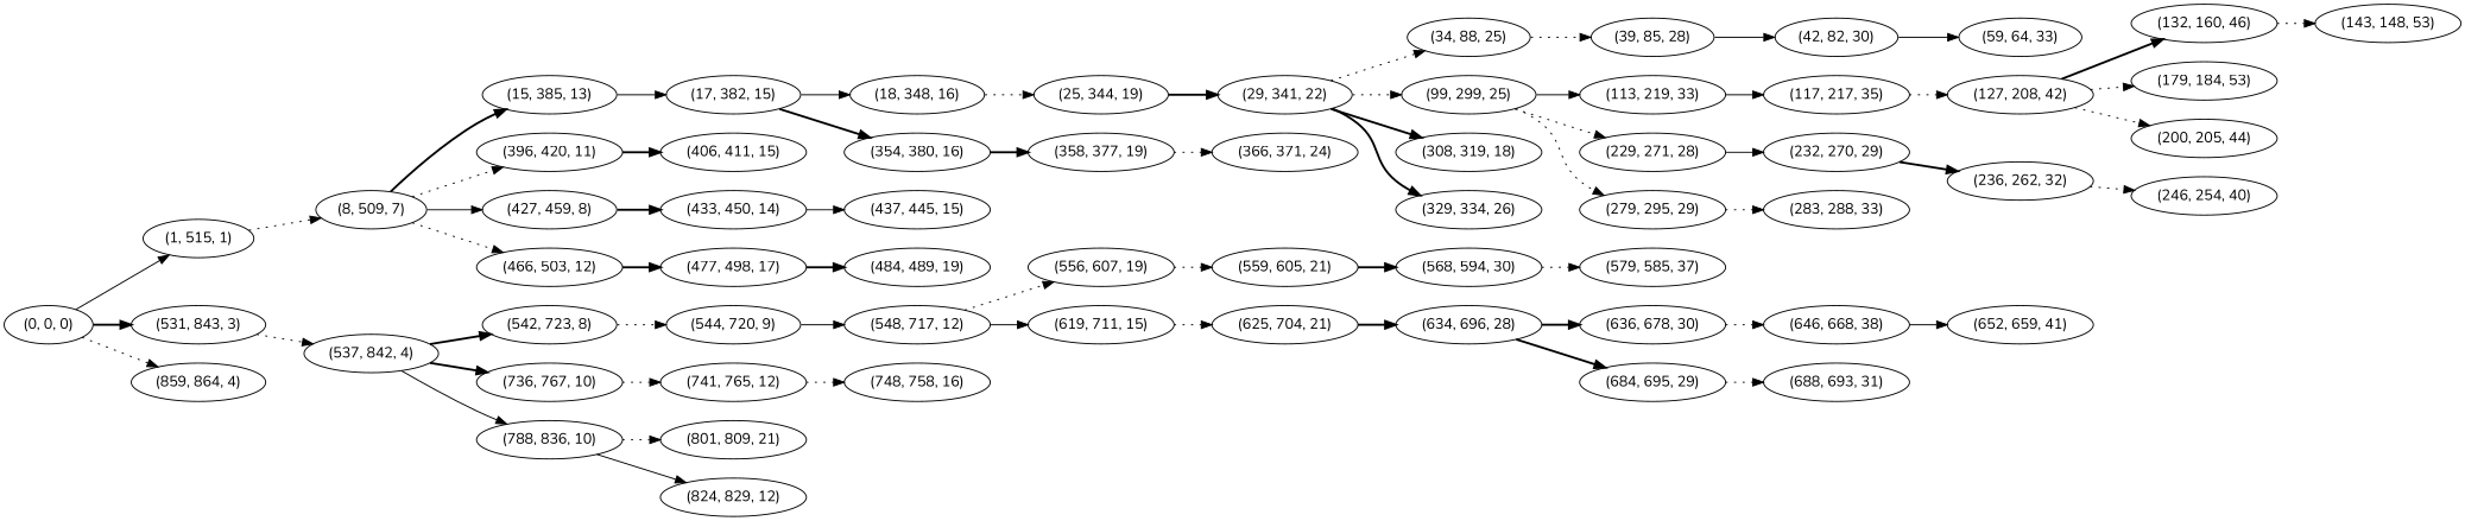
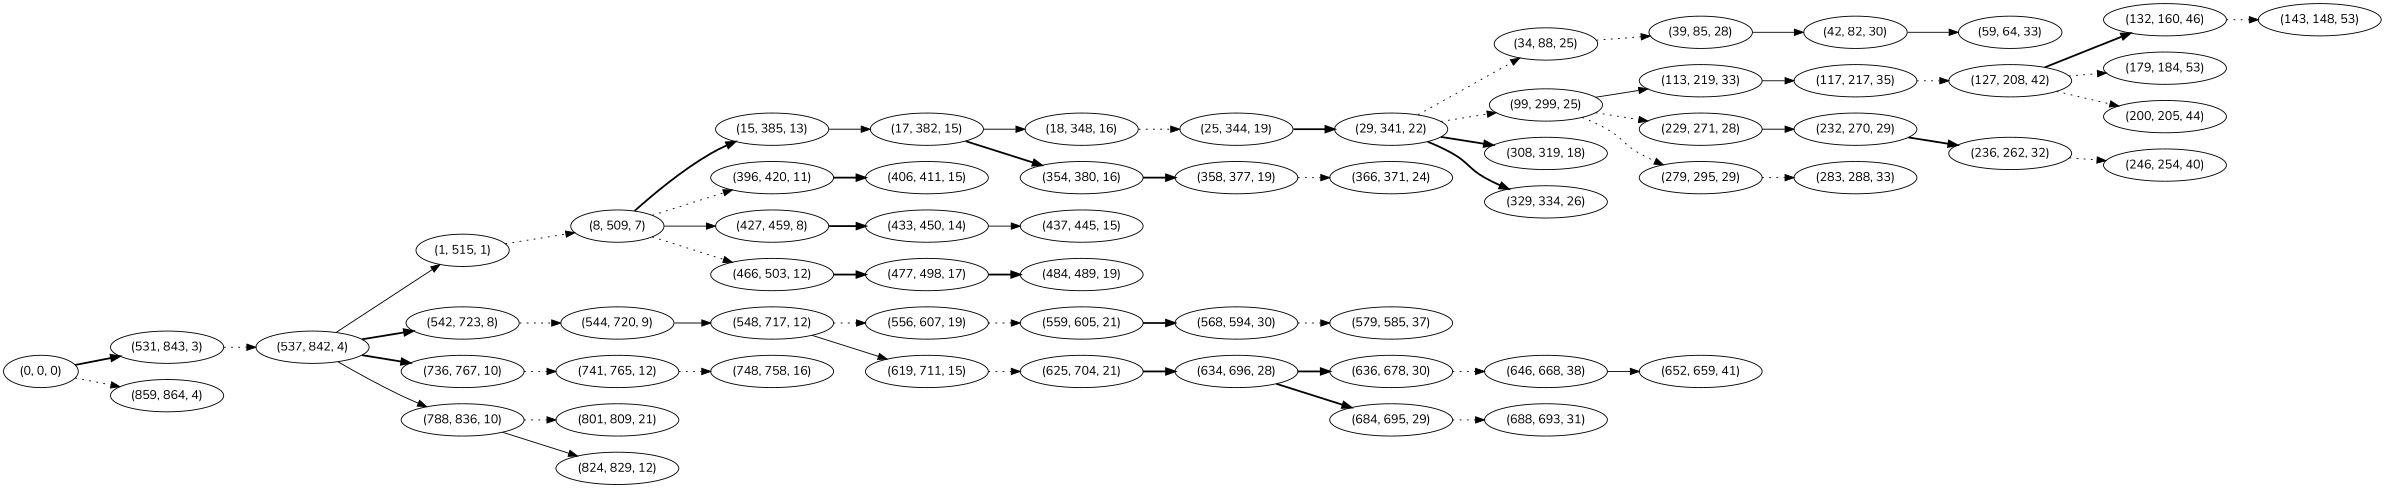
  digraph {
    fontname=Nunito
    rankdir=LR
    node [fontname=Nunito]
    edge [fontname=Nunito style=dotted]
    "(0, 0, 0)"
    "(1, 515, 1)"
    "(531, 843, 3)"
    "(859, 864, 4)"
    "(8, 509, 7)"
    "(537, 842, 4)"
    "(15, 385, 13)"
    "(396, 420, 11)"
    "(427, 459, 8)"
    "(466, 503, 12)"
    "(17, 382, 15)"
    "(406, 411, 15)"
    "(433, 450, 14)"
    "(477, 498, 17)"
    "(18, 348, 16)"
    "(354, 380, 16)"
    "(25, 344, 19)"
    "(358, 377, 19)"
    "(29, 341, 22)"
    "(34, 88, 25)"
    "(99, 299, 25)"
    n22 [label="(308, 319, 18)"]
    "(329, 334, 26)"
    "(39, 85, 28)"
    "(113, 219, 33)"
    "(229, 271, 28)"
    "(279, 295, 29)"
    "(42, 82, 30)"
    "(59, 64, 33)"
    "(117, 217, 35)"
    "(232, 270, 29)"
    "(283, 288, 33)"
    "(127, 208, 42)"
    "(132, 160, 46)"
    "(179, 184, 53)"
    "(200, 205, 44)"
    "(143, 148, 53)"
    "(236, 262, 32)"
    "(246, 254, 40)"
    "(366, 371, 24)"
    "(437, 445, 15)"
    "(484, 489, 19)"
    "(542, 723, 8)"
    "(736, 767, 10)"
    "(788, 836, 10)"
    "(544, 720, 9)"
    "(741, 765, 12)"
    "(801, 809, 21)"
    "(824, 829, 12)"
    "(548, 717, 12)"
    "(556, 607, 19)"
    "(619, 711, 15)"
    "(559, 605, 21)"
    "(625, 704, 21)"
    "(568, 594, 30)"
    "(579, 585, 37)"
    "(634, 696, 28)"
    "(636, 678, 30)"
    "(684, 695, 29)"
    "(646, 668, 38)"
    "(688, 693, 31)"
    "(652, 659, 41)"
    "(748, 758, 16)"
-   "(0, 0, 0)" -> "(1, 515, 1)" [style=solid]
+   "(537, 842, 4)" -> "(1, 515, 1)" [style=solid]
    "(0, 0, 0)" -> "(531, 843, 3)" [style=bold]
    "(0, 0, 0)" -> "(859, 864, 4)"
    "(1, 515, 1)" -> "(8, 509, 7)"
    "(531, 843, 3)" -> "(537, 842, 4)"
    "(8, 509, 7)" -> "(15, 385, 13)" [style=bold]
    "(8, 509, 7)" -> "(396, 420, 11)"
    "(8, 509, 7)" -> "(427, 459, 8)" [style=solid]
    "(8, 509, 7)" -> "(466, 503, 12)"
    "(537, 842, 4)" -> "(542, 723, 8)" [style=bold]
    "(537, 842, 4)" -> "(736, 767, 10)" [style=bold]
    "(537, 842, 4)" -> "(788, 836, 10)" [style=solid]
    "(15, 385, 13)" -> "(17, 382, 15)" [style=solid]
    "(396, 420, 11)" -> "(406, 411, 15)" [style=bold]
    "(427, 459, 8)" -> "(433, 450, 14)" [style=bold]
    "(466, 503, 12)" -> "(477, 498, 17)" [style=bold]
    "(17, 382, 15)" -> "(18, 348, 16)" [style=solid]
    "(17, 382, 15)" -> "(354, 380, 16)" [style=bold]
    "(433, 450, 14)" -> "(437, 445, 15)" [style=solid]
    "(477, 498, 17)" -> "(484, 489, 19)" [style=bold]
    "(18, 348, 16)" -> "(25, 344, 19)"
    "(354, 380, 16)" -> "(358, 377, 19)" [style=bold]
    "(25, 344, 19)" -> "(29, 341, 22)" [style=bold]
    "(358, 377, 19)" -> "(366, 371, 24)"
    "(29, 341, 22)" -> "(34, 88, 25)"
    "(29, 341, 22)" -> "(99, 299, 25)"
    "(29, 341, 22)" -> n22 [style=bold]
    "(29, 341, 22)" -> "(329, 334, 26)" [style=bold]
    "(34, 88, 25)" -> "(39, 85, 28)"
    "(99, 299, 25)" -> "(113, 219, 33)" [style=solid]
    "(99, 299, 25)" -> "(229, 271, 28)"
    "(99, 299, 25)" -> "(279, 295, 29)"
    "(39, 85, 28)" -> "(42, 82, 30)" [style=solid]
    "(113, 219, 33)" -> "(117, 217, 35)" [style=solid]
    "(229, 271, 28)" -> "(232, 270, 29)" [style=solid]
    "(279, 295, 29)" -> "(283, 288, 33)"
    "(42, 82, 30)" -> "(59, 64, 33)" [style=solid]
    "(117, 217, 35)" -> "(127, 208, 42)"
    "(232, 270, 29)" -> "(236, 262, 32)" [style=bold]
    "(127, 208, 42)" -> "(132, 160, 46)" [style=bold]
    "(127, 208, 42)" -> "(179, 184, 53)"
    "(127, 208, 42)" -> "(200, 205, 44)"
    "(132, 160, 46)" -> "(143, 148, 53)"
    "(236, 262, 32)" -> "(246, 254, 40)"
    "(542, 723, 8)" -> "(544, 720, 9)"
    "(736, 767, 10)" -> "(741, 765, 12)"
    "(788, 836, 10)" -> "(801, 809, 21)"
    "(788, 836, 10)" -> "(824, 829, 12)" [style=solid]
    "(544, 720, 9)" -> "(548, 717, 12)" [style=solid]
    "(741, 765, 12)" -> "(748, 758, 16)"
    "(548, 717, 12)" -> "(556, 607, 19)"
    "(548, 717, 12)" -> "(619, 711, 15)" [style=solid]
    "(556, 607, 19)" -> "(559, 605, 21)"
    "(619, 711, 15)" -> "(625, 704, 21)"
    "(559, 605, 21)" -> "(568, 594, 30)" [style=bold]
    "(625, 704, 21)" -> "(634, 696, 28)" [style=bold]
    "(568, 594, 30)" -> "(579, 585, 37)"
    "(634, 696, 28)" -> "(636, 678, 30)" [style=bold]
    "(634, 696, 28)" -> "(684, 695, 29)" [style=bold]
    "(636, 678, 30)" -> "(646, 668, 38)"
    "(684, 695, 29)" -> "(688, 693, 31)"
    "(646, 668, 38)" -> "(652, 659, 41)" [style=solid]
  }
